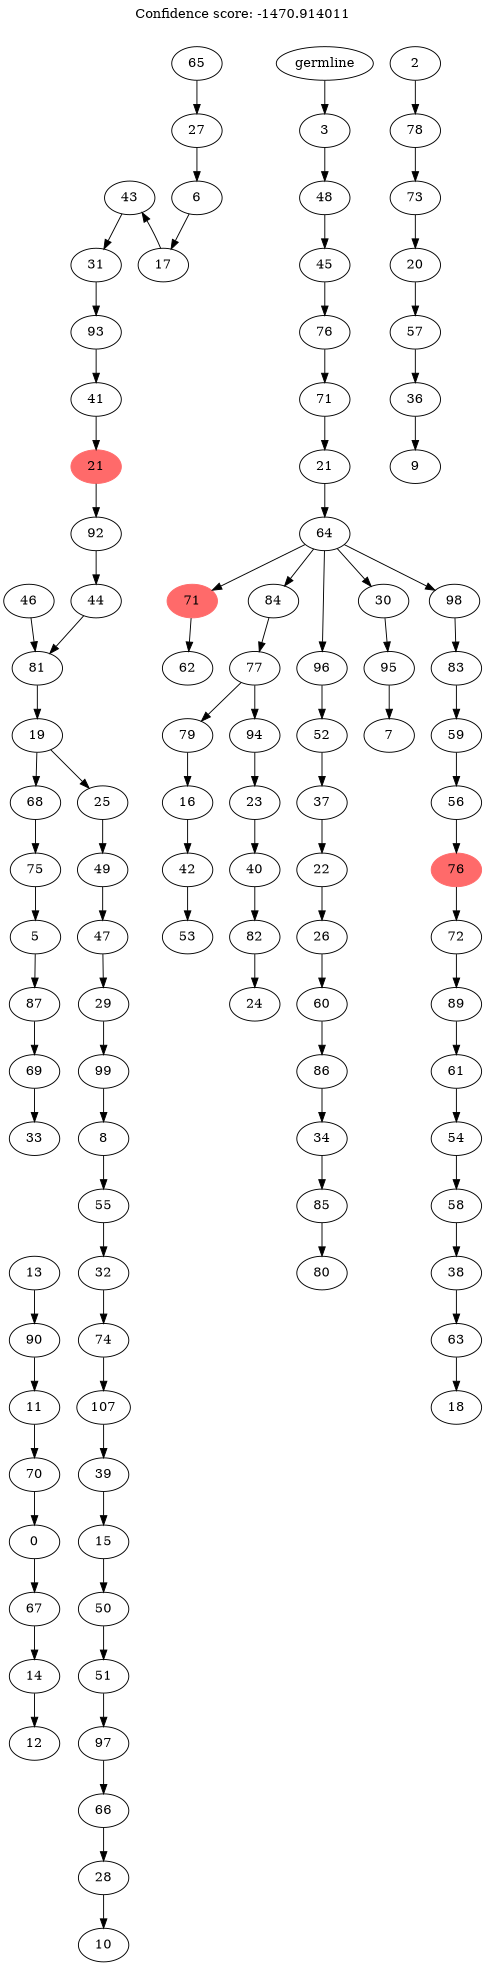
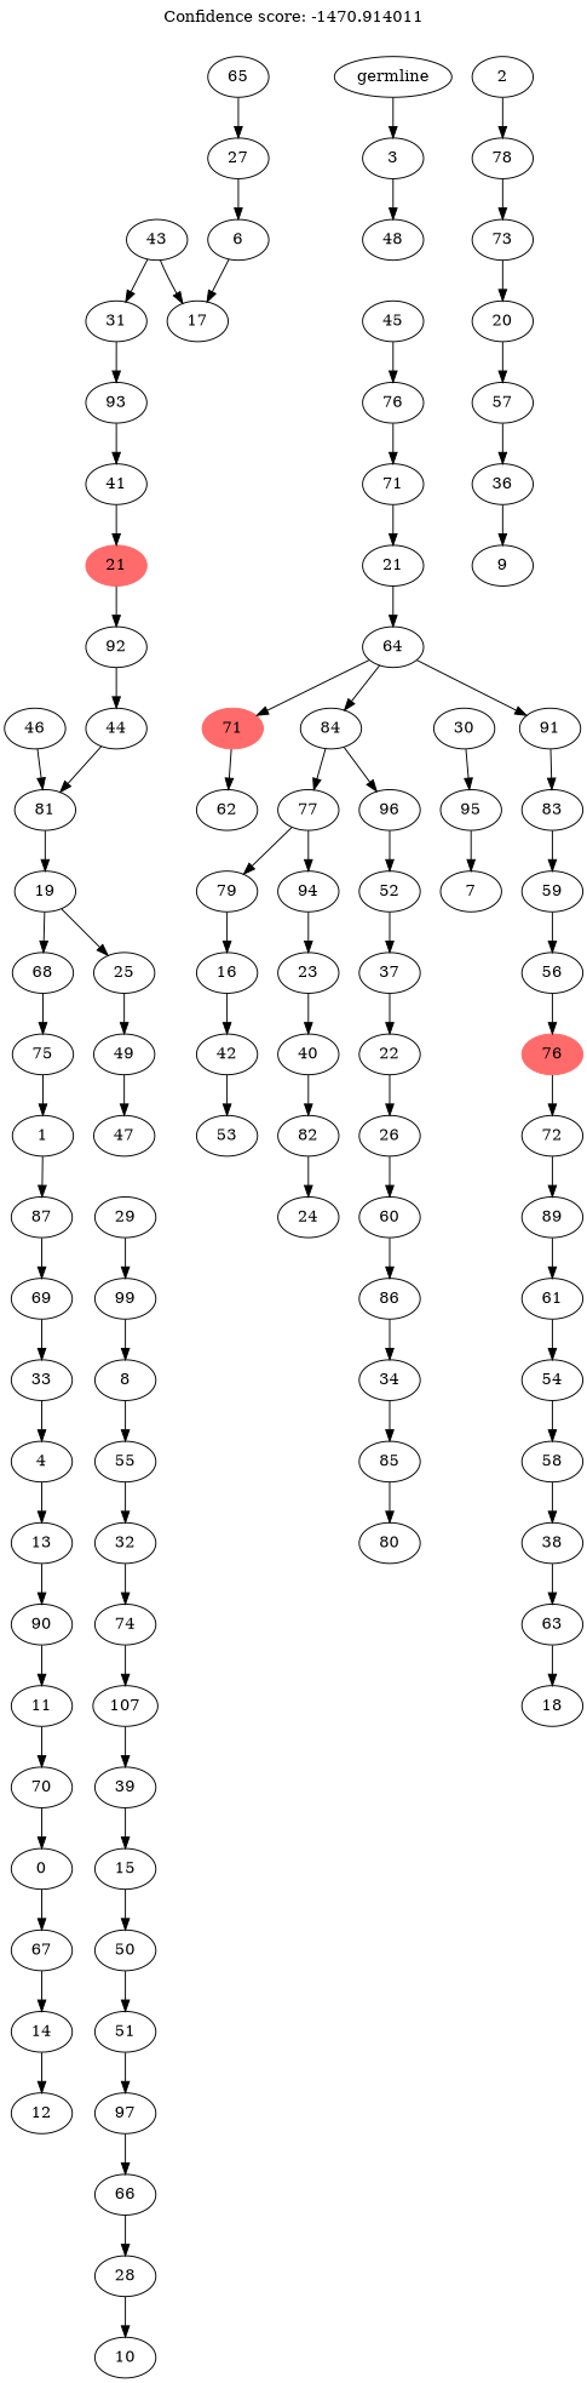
  digraph {
    label="Confidence score: -1470.914011"
    labelloc=t
    n1 [label=14]
    n2 [label=12]
    n3 [label=67]
    n4 [label=0]
    n5 [label=70]
    n6 [label=11]
    n7 [label=90]
    n8 [label=13]
+   n9 [label=4]
    n10 [label=33]
    n11 [label=69]
    n12 [label=87]
-   n13 [label=5]
+   n13 [label=1]
    n14 [label=75]
    n15 [label=68]
    n16 [label=28]
    n17 [label=10]
    n18 [label=66]
    n19 [label=97]
    n20 [label=51]
    n21 [label=50]
    n22 [label=15]
    n23 [label=39]
    n24 [label=107]
    n25 [label=74]
    n26 [label=32]
    n27 [label=55]
    n28 [label=8]
    n29 [label=99]
    n30 [label=29]
    n31 [label=47]
    n32 [label=49]
    n33 [label=25]
    n34 [label=19]
    n35 [label=81]
    n36 [label=46]
    n37 [label=44]
    n38 [label=92]
    n39 [color=indianred1 label=21 style=filled]
    n40 [label=41]
    n41 [label=93]
    n42 [label=31]
    n43 [label=43]
    n44 [label=17]
    n45 [label=6]
    n46 [label=27]
    n47 [label=65]
    n48 [label=53]
    n49 [label=42]
    n50 [label=16]
    n51 [label=79]
    n52 [label=62]
    n53 [color=indianred1 label=71 style=filled]
    n54 [label=24]
    n55 [label=82]
    n56 [label=40]
    n57 [label=23]
    n58 [label=94]
    n59 [label=77]
    n60 [label=84]
    n61 [label=85]
    n62 [label=80]
    n63 [label=34]
    n64 [label=86]
    n65 [label=60]
    n66 [label=26]
    n67 [label=22]
    n68 [label=37]
    n69 [label=52]
    n70 [label=96]
    n71 [label=36]
    n72 [label=9]
    n73 [label=57]
    n74 [label=20]
    n75 [label=73]
    n76 [label=78]
    n77 [label=2]
    n78 [label=7]
    n79 [label=95]
    n80 [label=30]
    n81 [label=63]
    n82 [label=18]
    n83 [label=38]
    n84 [label=58]
    n85 [label=54]
    n86 [label=61]
    n87 [label=89]
    n88 [label=72]
    n89 [color=indianred1 label=76 style=filled]
    n90 [label=56]
    n91 [label=59]
    n92 [label=83]
-   n93 [label=98]
+   n93 [label=91]
    n94 [label=64]
    n95 [label=21]
    n96 [label=71]
    n97 [label=76]
    n98 [label=45]
    n99 [label=48]
    n100 [label=3]
    n101 [label=germline]
    n1 -> n2
    n3 -> n1
    n4 -> n3
    n5 -> n4
    n6 -> n5
    n7 -> n6
    n8 -> n7
+   n9 -> n8
+   n10 -> n9
    n11 -> n10
    n12 -> n11
    n13 -> n12
    n14 -> n13
    n15 -> n14
    n16 -> n17
    n18 -> n16
    n19 -> n18
    n20 -> n19
    n21 -> n20
    n22 -> n21
    n23 -> n22
    n24 -> n23
    n25 -> n24
    n26 -> n25
    n27 -> n26
    n28 -> n27
    n29 -> n28
    n30 -> n29
-   n31 -> n30
    n32 -> n31
    n33 -> n32
    n34 -> n15
    n34 -> n33
    n35 -> n34
    n36 -> n35
    n37 -> n35
    n38 -> n37
    n39 -> n38
    n40 -> n39
    n41 -> n40
    n42 -> n41
    n43 -> n42
-   n44 -> n43
+   n43 -> n44
    n45 -> n44
    n46 -> n45
    n47 -> n46
    n49 -> n48
    n50 -> n49
    n51 -> n50
    n53 -> n52
    n55 -> n54
    n56 -> n55
    n57 -> n56
    n58 -> n57
    n59 -> n51
    n59 -> n58
    n60 -> n59
    n61 -> n62
    n63 -> n61
    n64 -> n63
    n65 -> n64
    n66 -> n65
    n67 -> n66
    n68 -> n67
    n69 -> n68
    n70 -> n69
    n71 -> n72
    n73 -> n71
    n74 -> n73
    n75 -> n74
    n76 -> n75
    n77 -> n76
    n79 -> n78
    n80 -> n79
    n81 -> n82
    n83 -> n81
    n84 -> n83
    n85 -> n84
    n86 -> n85
    n87 -> n86
    n88 -> n87
    n89 -> n88
    n90 -> n89
    n91 -> n90
    n92 -> n91
    n93 -> n92
    n94 -> n53
    n94 -> n60
-   n94 -> n70
-   n94 -> n80
+   n60 -> n70
    n94 -> n93
    n95 -> n94
    n96 -> n95
    n97 -> n96
    n98 -> n97
-   n99 -> n98
    n100 -> n99
    n101 -> n100
  }
